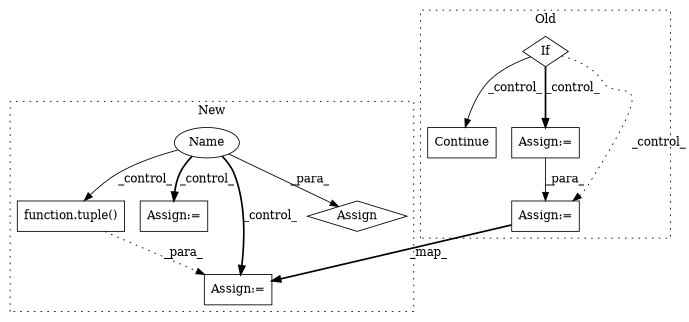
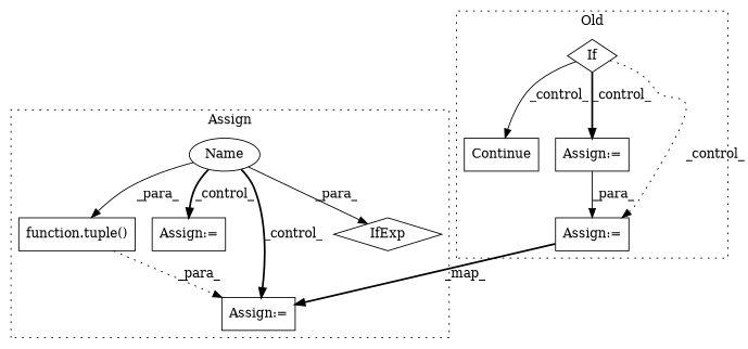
  digraph {
    node [a=68 l=3 shape=box]
    edge [style=solid]
    n1 [a=43 l=8 label=Continue s=7465]
    n2 [a=96 label=If s=7402 shape=diamond]
    n3 [label="Assign:=" s=7710]
    n4 [label="Assign:=" s=8789]
    n5 [a=75 l="6,1" label="function.tuple()" s="7559,7572"]
    n6 [a=87 l=13 label=Name s=5464 shape=ellipse]
    n7 [label="Assign:=" s=6389]
    n8 [label="Assign:=" s=8146]
-   n9 [a=51 l="4,6" label=Assign s="6399,6423" shape=diamond]
+   n9 [a=51 l="4,6" label=IfExp s="6399,6423" shape=diamond]
    subgraph cluster_1 {
      label=Old
      style=dotted
      n1
      n2
      n3
      n4
    }
    subgraph cluster_2 {
-     label=New
+     label=Assign
      style=dotted
      n5
      n6
      n7
      n8
      n9
    }
    n2 -> n1 [label=_control_]
    n2 -> n3 [label=_control_ style=bold]
    n2 -> n4 [label=_control_ style=dotted]
    n3 -> n4 [label=_para_]
    n4 -> n8 [label=_map_ style=bold]
    n5 -> n8 [label=_para_ style=dotted]
-   n6 -> n5 [label=_control_]
+   n6 -> n5 [label=_para_]
    n6 -> n7 [label=_control_ style=bold]
    n6 -> n8 [label=_control_ style=bold]
    n6 -> n9 [label=_para_]
  }
